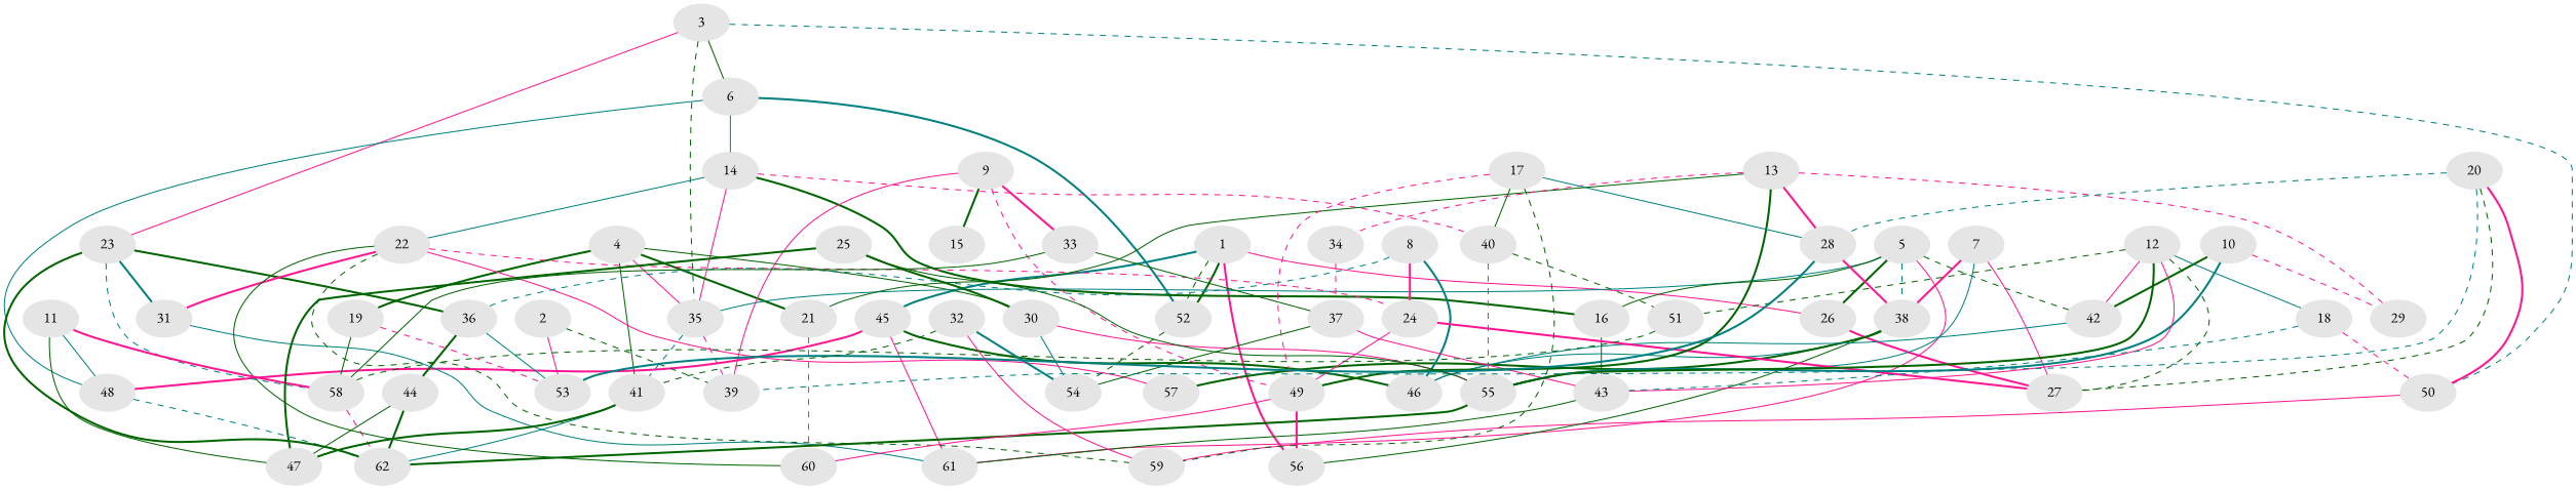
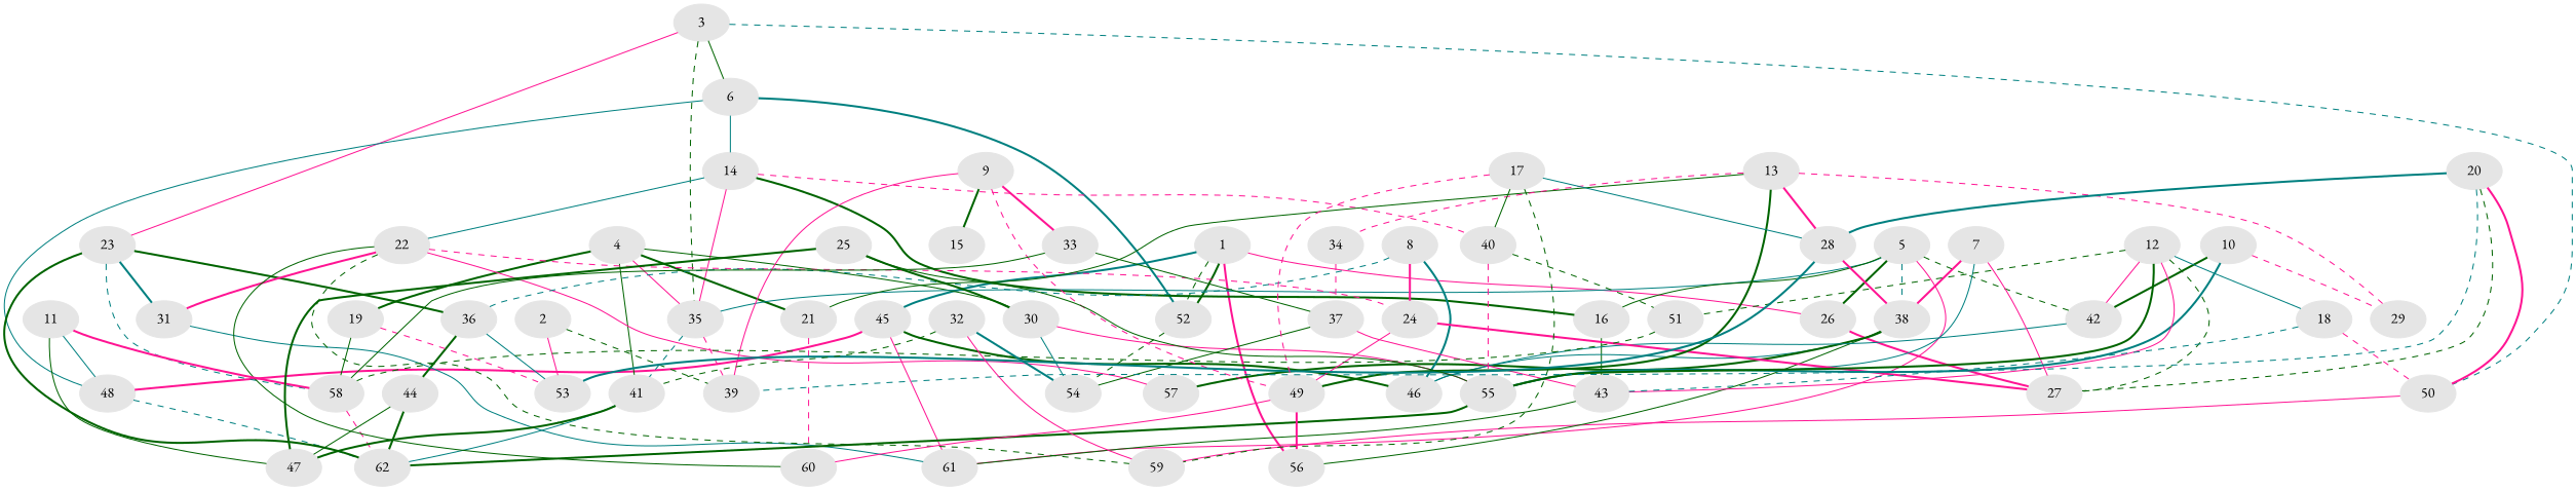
  graph {
    fontname="EB Garamond"
    node [color=gray90 fontname="EB Garamond" style=filled]
    edge [color=darkgreen fontname="EB Garamond" style=solid]
    1
    26
    45
    52
    56
    27
    61
    48
    46
    54
    2
    39
    53
    3
    6
    23
    35
    50
    14
    36
    58
    62
    31
    41
    59
    4
    19
    21
    30
    60
    55
    47
    5
    16
    38
    42
    43
    57
    22
    40
    7
    8
    24
    49
    44
    9
    15
    33
    37
    10
    29
    11
    12
    18
    51
    13
    28
    34
    17
    20
    25
    32
    1 -- 26 [color=deeppink]
    1 -- 45 [color=teal style=bold]
    1 -- 52 [style=dashed]
    1 -- 52 [style=bold]
    1 -- 56 [color=deeppink style=bold]
    26 -- 27 [color=deeppink style=bold]
    45 -- 61 [color=deeppink]
    45 -- 48 [color=deeppink style=bold]
    45 -- 46 [style=bold]
    52 -- 54 [style=dashed]
    48 -- 62 [color=teal style=dashed]
    2 -- 39 [style=dashed]
    2 -- 53 [color=deeppink]
    3 -- 6
    3 -- 23 [color=deeppink]
    3 -- 35 [style=dashed]
    3 -- 50 [color=teal style=dashed]
    6 -- 52 [color=teal style=bold]
    6 -- 48 [color=teal]
    6 -- 14 [color=teal]
    23 -- 36 [style=bold]
    23 -- 58 [color=teal style=dashed]
    23 -- 62 [style=bold]
    23 -- 31 [color=teal style=bold]
    35 -- 39 [color=deeppink style=dashed]
    35 -- 41 [color=teal style=dashed]
    50 -- 59 [color=deeppink]
    14 -- 35 [color=deeppink]
    14 -- 16 [style=bold]
    14 -- 22 [color=teal]
    14 -- 40 [color=deeppink style=dashed]
    36 -- 53 [color=teal]
    36 -- 44 [style=bold]
    58 -- 62 [color=deeppink style=dashed]
    31 -- 61 [color=teal]
    41 -- 62 [color=teal]
    41 -- 47 [style=bold]
    4 -- 35 [color=deeppink]
    4 -- 41
    4 -- 19 [style=bold]
    4 -- 21 [style=bold]
    4 -- 30
    19 -- 53 [color=deeppink style=dashed]
    19 -- 58
    21 -- 60 [color=deeppink style=dashed]
    30 -- 54 [color=teal]
    30 -- 55 [color=deeppink]
    55 -- 62 [style=bold]
    5 -- 26 [style=bold]
    5 -- 61 [color=deeppink]
    5 -- 35 [color=teal]
    5 -- 16
    5 -- 38 [color=teal style=dashed]
    5 -- 42 [style=dashed]
    16 -- 43
    38 -- 56
    38 -- 46 [color=teal]
    38 -- 57 [style=bold]
    42 -- 46 [color=teal]
    43 -- 61
    22 -- 31 [color=deeppink style=bold]
    22 -- 59 [style=dashed]
    22 -- 60
    22 -- 57 [color=deeppink]
    22 -- 24 [color=deeppink style=dashed]
    40 -- 55 [color=deeppink style=dashed]
    40 -- 51 [style=dashed]
    7 -- 27 [color=deeppink]
    7 -- 55 [color=teal]
    7 -- 38 [color=deeppink style=bold]
    8 -- 46 [color=teal style=bold]
    8 -- 36 [color=teal style=dashed]
    8 -- 24 [color=deeppink style=bold]
    24 -- 27 [color=deeppink style=bold]
    24 -- 49 [color=deeppink]
    49 -- 56 [color=deeppink style=bold]
    49 -- 60 [color=deeppink]
    44 -- 62 [style=bold]
    44 -- 47
    9 -- 39 [color=deeppink]
    9 -- 49 [color=deeppink style=dashed]
    9 -- 15 [style=bold]
    9 -- 33 [color=deeppink style=bold]
    33 -- 58
    33 -- 37
    37 -- 54
    37 -- 43 [color=deeppink]
    10 -- 55 [color=teal style=bold]
    10 -- 42 [style=bold]
    10 -- 29 [color=deeppink style=dashed]
    11 -- 48 [color=teal]
    11 -- 58 [color=deeppink style=bold]
    11 -- 47
    12 -- 27 [style=dashed]
    12 -- 55 [style=bold]
    12 -- 42 [color=deeppink]
    12 -- 43 [color=deeppink]
    12 -- 18 [color=teal]
    12 -- 51 [style=dashed]
    18 -- 50 [color=deeppink style=dashed]
    18 -- 43 [color=teal style=dashed]
    51 -- 58 [style=dashed]
    13 -- 21
    13 -- 49 [style=bold]
    13 -- 29 [color=deeppink style=dashed]
    13 -- 28 [color=deeppink style=bold]
    13 -- 34 [color=deeppink style=dashed]
    28 -- 53 [color=teal style=bold]
    28 -- 38 [color=deeppink style=bold]
    34 -- 37 [color=deeppink style=dashed]
    17 -- 59 [style=dashed]
    17 -- 40
    17 -- 49 [color=deeppink style=dashed]
    17 -- 28 [color=teal]
    20 -- 27 [style=dashed]
    20 -- 39 [color=teal style=dashed]
    20 -- 50 [color=deeppink style=bold]
-   20 -- 28 [color=teal style=dashed]
+   20 -- 28 [color=teal style=bold]
    25 -- 30 [style=bold]
    25 -- 55
    25 -- 47 [style=bold]
    32 -- 54 [color=teal style=bold]
    32 -- 41 [style=dashed]
    32 -- 59 [color=deeppink]
  }
